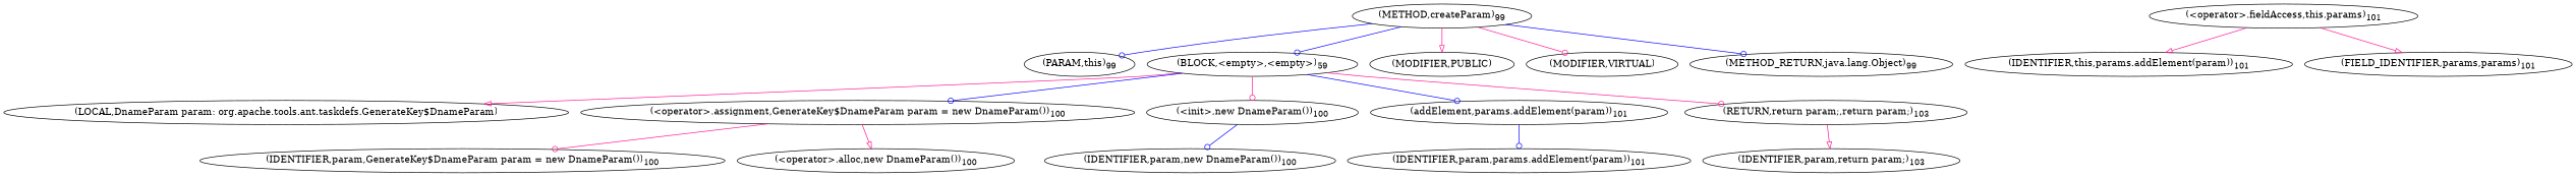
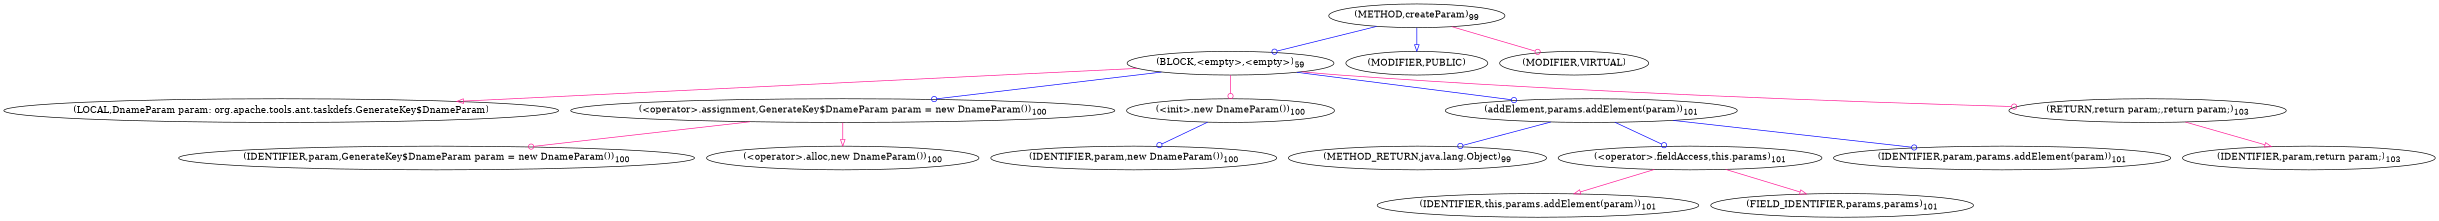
  digraph {
    edge [arrowhead=odot color=deeppink]
    n1 [label=<(METHOD,createParam)<SUB>99</SUB>>]
-   n2 [label=<(PARAM,this)<SUB>99</SUB>>]
    n3 [label=<(BLOCK,&lt;empty&gt;,&lt;empty&gt;)<SUB>59</SUB>>]
    n4 [label=<(MODIFIER,PUBLIC)>]
    n5 [label=<(MODIFIER,VIRTUAL)>]
    n6 [label=<(METHOD_RETURN,java.lang.Object)<SUB>99</SUB>>]
    n7 [label=<(LOCAL,DnameParam param: org.apache.tools.ant.taskdefs.GenerateKey$DnameParam)>]
    n8 [label=<(&lt;operator&gt;.assignment,GenerateKey$DnameParam param = new DnameParam())<SUB>100</SUB>>]
    n9 [label=<(&lt;init&gt;,new DnameParam())<SUB>100</SUB>>]
    n10 [label=<(addElement,params.addElement(param))<SUB>101</SUB>>]
    n11 [label=<(RETURN,return param;,return param;)<SUB>103</SUB>>]
    n12 [label=<(IDENTIFIER,param,GenerateKey$DnameParam param = new DnameParam())<SUB>100</SUB>>]
    n13 [label=<(&lt;operator&gt;.alloc,new DnameParam())<SUB>100</SUB>>]
    n14 [label=<(IDENTIFIER,param,new DnameParam())<SUB>100</SUB>>]
    n15 [label=<(&lt;operator&gt;.fieldAccess,this.params)<SUB>101</SUB>>]
    n16 [label=<(IDENTIFIER,param,params.addElement(param))<SUB>101</SUB>>]
    n17 [label=<(IDENTIFIER,param,return param;)<SUB>103</SUB>>]
    n18 [label=<(IDENTIFIER,this,params.addElement(param))<SUB>101</SUB>>]
    n19 [label=<(FIELD_IDENTIFIER,params,params)<SUB>101</SUB>>]
-   n1 -> n2 [color=blue]
    n1 -> n3 [color=blue]
-   n1 -> n4 [arrowhead=onormal]
+   n1 -> n4 [arrowhead=onormal color=blue]
    n1 -> n5
-   n1 -> n6 [color=blue]
+   n10 -> n6 [color=blue]
    n3 -> n7 [arrowhead=onormal]
    n3 -> n8 [color=blue]
    n3 -> n9
    n3 -> n10 [color=blue]
    n3 -> n11
    n8 -> n12
    n8 -> n13 [arrowhead=onormal]
    n9 -> n14 [color=blue]
+   n10 -> n15 [color=blue]
    n10 -> n16 [color=blue]
    n11 -> n17 [arrowhead=onormal]
    n15 -> n18 [arrowhead=onormal]
    n15 -> n19 [arrowhead=onormal]
  }
